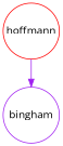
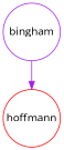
  digraph {
    fontname="Open Sans"
    node [fillcolor=white fixedsize=true shape=circle style=filled fontname="Open Sans"]
    bingham [height=1 width=1 color=purple]
    hoffmann [height=1 width=1 color=red]
-   hoffmann -> bingham [arrowhead=normal color=purple penwidth=1 fontname="Open Sans"]
+   bingham -> hoffmann [arrowhead=normal color=purple penwidth=1 fontname="Open Sans"]
  }
